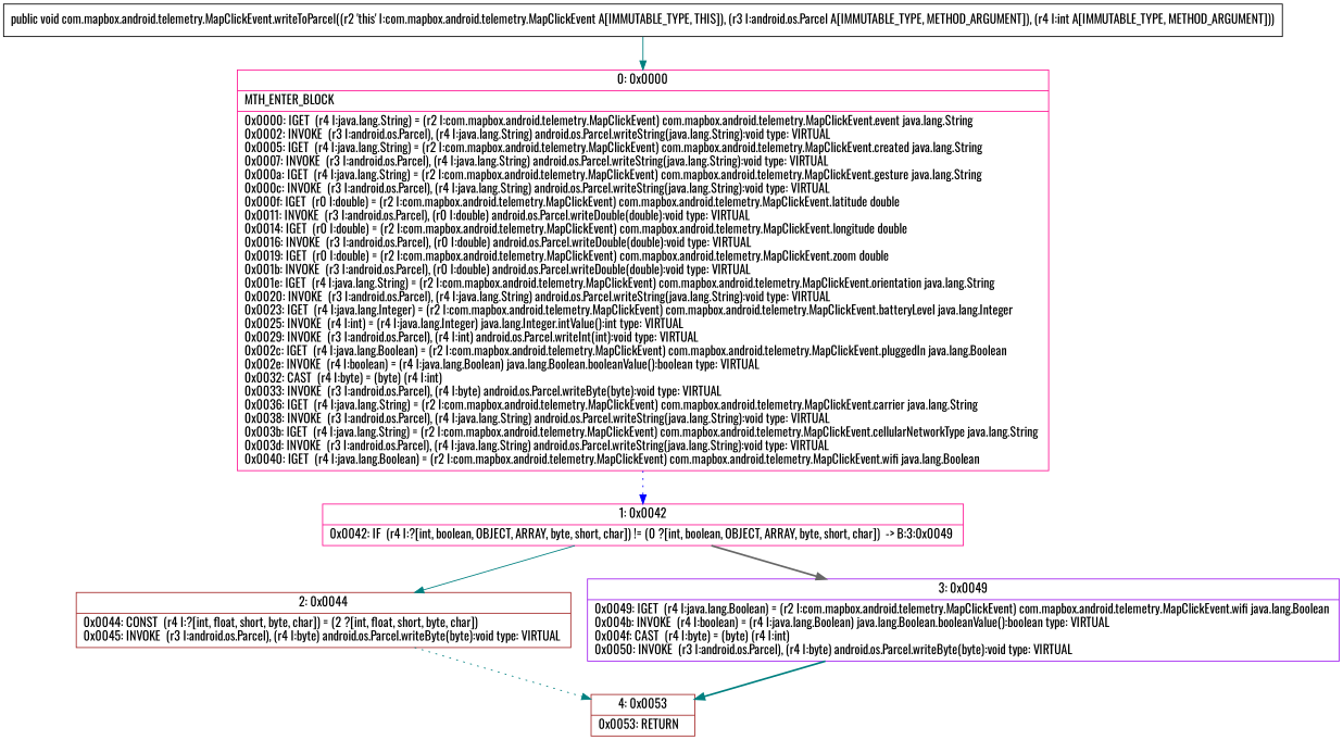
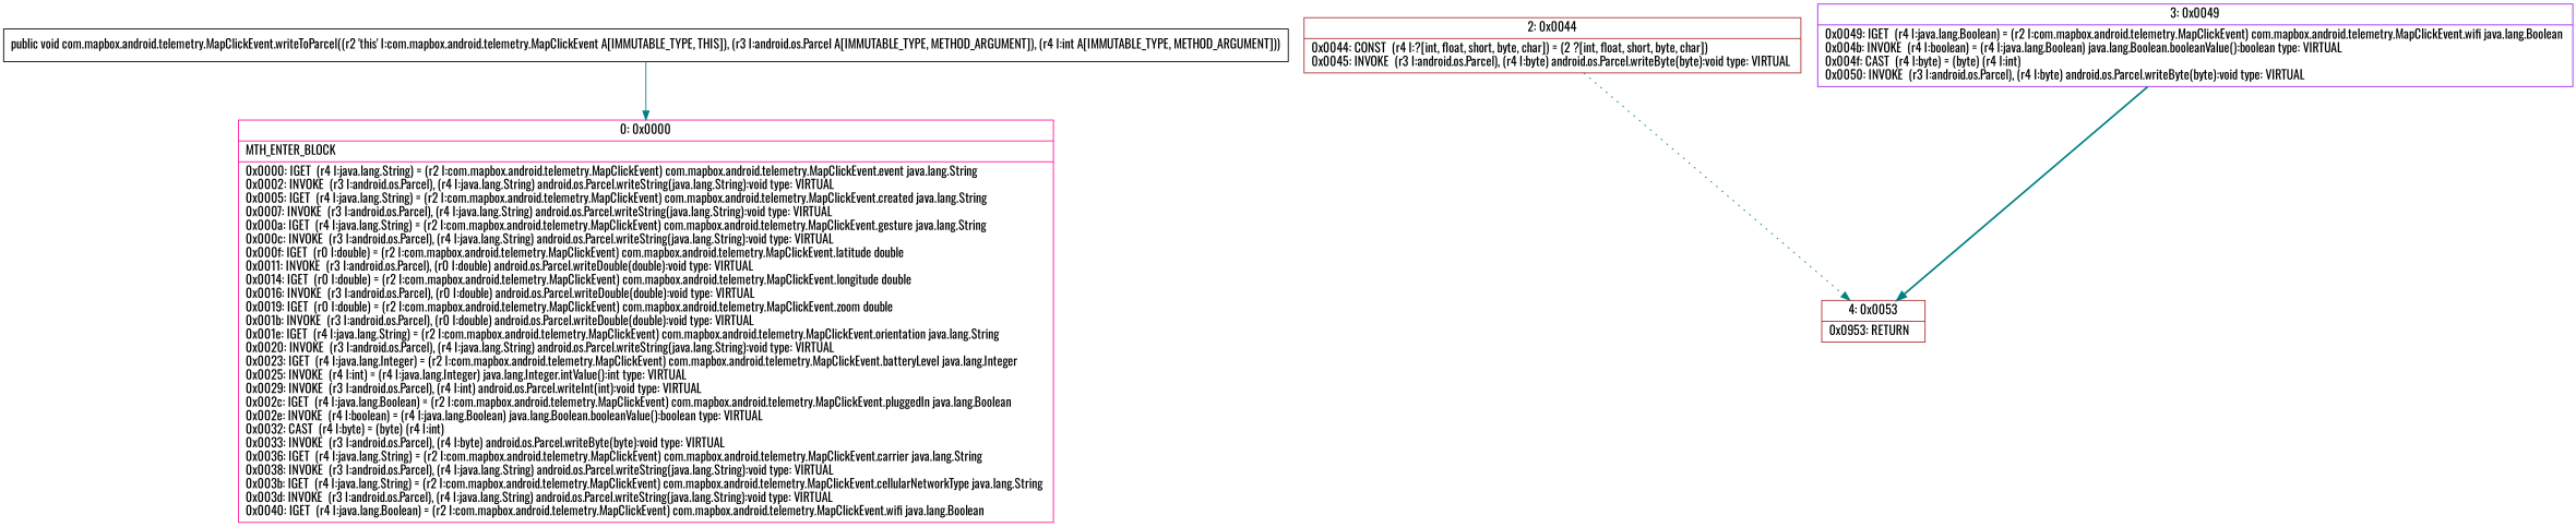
  digraph {
    fontname=Oswald
    node [color=deeppink fontname=Oswald shape=record]
    edge [color=teal fontname=Oswald style=dotted]
    n1 [label="{0\:\ 0x0000|MTH_ENTER_BLOCK\l|0x0000: IGET  (r4 I:java.lang.String) = (r2 I:com.mapbox.android.telemetry.MapClickEvent) com.mapbox.android.telemetry.MapClickEvent.event java.lang.String \l0x0002: INVOKE  (r3 I:android.os.Parcel), (r4 I:java.lang.String) android.os.Parcel.writeString(java.lang.String):void type: VIRTUAL \l0x0005: IGET  (r4 I:java.lang.String) = (r2 I:com.mapbox.android.telemetry.MapClickEvent) com.mapbox.android.telemetry.MapClickEvent.created java.lang.String \l0x0007: INVOKE  (r3 I:android.os.Parcel), (r4 I:java.lang.String) android.os.Parcel.writeString(java.lang.String):void type: VIRTUAL \l0x000a: IGET  (r4 I:java.lang.String) = (r2 I:com.mapbox.android.telemetry.MapClickEvent) com.mapbox.android.telemetry.MapClickEvent.gesture java.lang.String \l0x000c: INVOKE  (r3 I:android.os.Parcel), (r4 I:java.lang.String) android.os.Parcel.writeString(java.lang.String):void type: VIRTUAL \l0x000f: IGET  (r0 I:double) = (r2 I:com.mapbox.android.telemetry.MapClickEvent) com.mapbox.android.telemetry.MapClickEvent.latitude double \l0x0011: INVOKE  (r3 I:android.os.Parcel), (r0 I:double) android.os.Parcel.writeDouble(double):void type: VIRTUAL \l0x0014: IGET  (r0 I:double) = (r2 I:com.mapbox.android.telemetry.MapClickEvent) com.mapbox.android.telemetry.MapClickEvent.longitude double \l0x0016: INVOKE  (r3 I:android.os.Parcel), (r0 I:double) android.os.Parcel.writeDouble(double):void type: VIRTUAL \l0x0019: IGET  (r0 I:double) = (r2 I:com.mapbox.android.telemetry.MapClickEvent) com.mapbox.android.telemetry.MapClickEvent.zoom double \l0x001b: INVOKE  (r3 I:android.os.Parcel), (r0 I:double) android.os.Parcel.writeDouble(double):void type: VIRTUAL \l0x001e: IGET  (r4 I:java.lang.String) = (r2 I:com.mapbox.android.telemetry.MapClickEvent) com.mapbox.android.telemetry.MapClickEvent.orientation java.lang.String \l0x0020: INVOKE  (r3 I:android.os.Parcel), (r4 I:java.lang.String) android.os.Parcel.writeString(java.lang.String):void type: VIRTUAL \l0x0023: IGET  (r4 I:java.lang.Integer) = (r2 I:com.mapbox.android.telemetry.MapClickEvent) com.mapbox.android.telemetry.MapClickEvent.batteryLevel java.lang.Integer \l0x0025: INVOKE  (r4 I:int) = (r4 I:java.lang.Integer) java.lang.Integer.intValue():int type: VIRTUAL \l0x0029: INVOKE  (r3 I:android.os.Parcel), (r4 I:int) android.os.Parcel.writeInt(int):void type: VIRTUAL \l0x002c: IGET  (r4 I:java.lang.Boolean) = (r2 I:com.mapbox.android.telemetry.MapClickEvent) com.mapbox.android.telemetry.MapClickEvent.pluggedIn java.lang.Boolean \l0x002e: INVOKE  (r4 I:boolean) = (r4 I:java.lang.Boolean) java.lang.Boolean.booleanValue():boolean type: VIRTUAL \l0x0032: CAST  (r4 I:byte) = (byte) (r4 I:int) \l0x0033: INVOKE  (r3 I:android.os.Parcel), (r4 I:byte) android.os.Parcel.writeByte(byte):void type: VIRTUAL \l0x0036: IGET  (r4 I:java.lang.String) = (r2 I:com.mapbox.android.telemetry.MapClickEvent) com.mapbox.android.telemetry.MapClickEvent.carrier java.lang.String \l0x0038: INVOKE  (r3 I:android.os.Parcel), (r4 I:java.lang.String) android.os.Parcel.writeString(java.lang.String):void type: VIRTUAL \l0x003b: IGET  (r4 I:java.lang.String) = (r2 I:com.mapbox.android.telemetry.MapClickEvent) com.mapbox.android.telemetry.MapClickEvent.cellularNetworkType java.lang.String \l0x003d: INVOKE  (r3 I:android.os.Parcel), (r4 I:java.lang.String) android.os.Parcel.writeString(java.lang.String):void type: VIRTUAL \l0x0040: IGET  (r4 I:java.lang.Boolean) = (r2 I:com.mapbox.android.telemetry.MapClickEvent) com.mapbox.android.telemetry.MapClickEvent.wifi java.lang.Boolean \l}"]
-   n2 [label="{1\:\ 0x0042|0x0042: IF  (r4 I:?[int, boolean, OBJECT, ARRAY, byte, short, char]) != (0 ?[int, boolean, OBJECT, ARRAY, byte, short, char])  \-\> B:3:0x0049 \l}"]
    n3 [color=brown label="{2\:\ 0x0044|0x0044: CONST  (r4 I:?[int, float, short, byte, char]) = (2 ?[int, float, short, byte, char]) \l0x0045: INVOKE  (r3 I:android.os.Parcel), (r4 I:byte) android.os.Parcel.writeByte(byte):void type: VIRTUAL \l}"]
    n4 [color=purple label="{3\:\ 0x0049|0x0049: IGET  (r4 I:java.lang.Boolean) = (r2 I:com.mapbox.android.telemetry.MapClickEvent) com.mapbox.android.telemetry.MapClickEvent.wifi java.lang.Boolean \l0x004b: INVOKE  (r4 I:boolean) = (r4 I:java.lang.Boolean) java.lang.Boolean.booleanValue():boolean type: VIRTUAL \l0x004f: CAST  (r4 I:byte) = (byte) (r4 I:int) \l0x0050: INVOKE  (r3 I:android.os.Parcel), (r4 I:byte) android.os.Parcel.writeByte(byte):void type: VIRTUAL \l}"]
-   n5 [color=brown label="{4\:\ 0x0053|0x0053: RETURN   \l}"]
+   n5 [color=brown label="{4\:\ 0x0053|0x0953: RETURN   \l}"]
    n6 [color=black label="{public void com.mapbox.android.telemetry.MapClickEvent.writeToParcel((r2 'this' I:com.mapbox.android.telemetry.MapClickEvent A[IMMUTABLE_TYPE, THIS]), (r3 I:android.os.Parcel A[IMMUTABLE_TYPE, METHOD_ARGUMENT]), (r4 I:int A[IMMUTABLE_TYPE, METHOD_ARGUMENT])) }"]
-   n1 -> n2 [color=blue]
-   n2 -> n3 [style=solid]
-   n2 -> n4 [color=gray40 style=bold]
    n3 -> n5
    n4 -> n5 [style=bold]
    n6 -> n1 [style=solid]
  }
